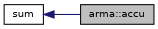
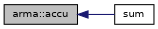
  digraph {
    rankdir=LR
    node [color=black fontname=Helvetica fontsize=10 shape=record style=filled]
    n1 [fillcolor=grey75 fontcolor=black height=0.2 label="arma::accu" width=0.4]
    n2 [fillcolor=white height=0.2 label=sum width=0.4]
-   n2 -> n1 [color=midnightblue dir=back fontname=Helvetica fontsize=10 labelfontname=Helvetica labelfontsize=10 style=solid]
+   n1 -> n2 [color=midnightblue dir=back fontname=Helvetica fontsize=10 labelfontname=Helvetica labelfontsize=10 style=solid]
  }
